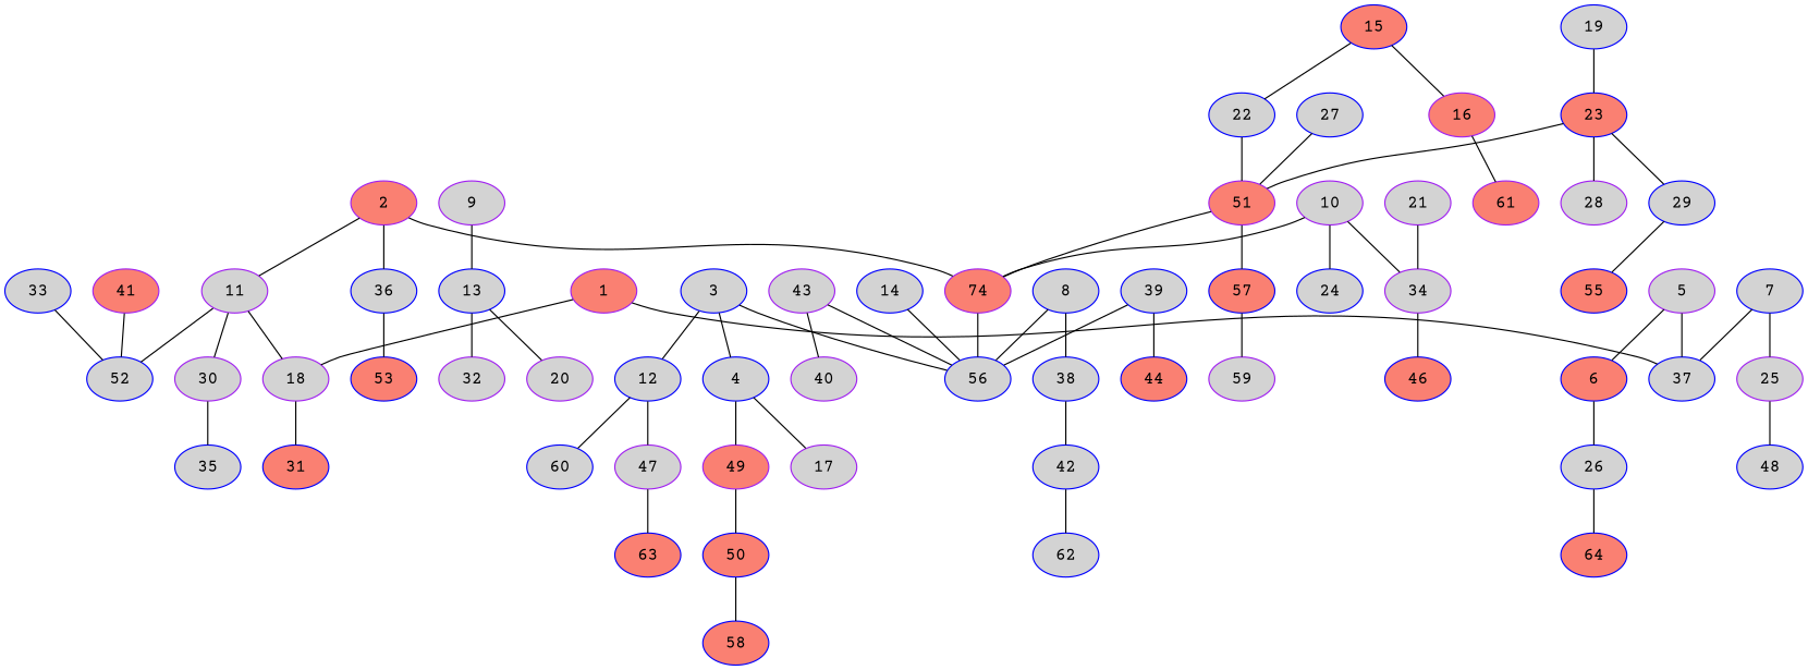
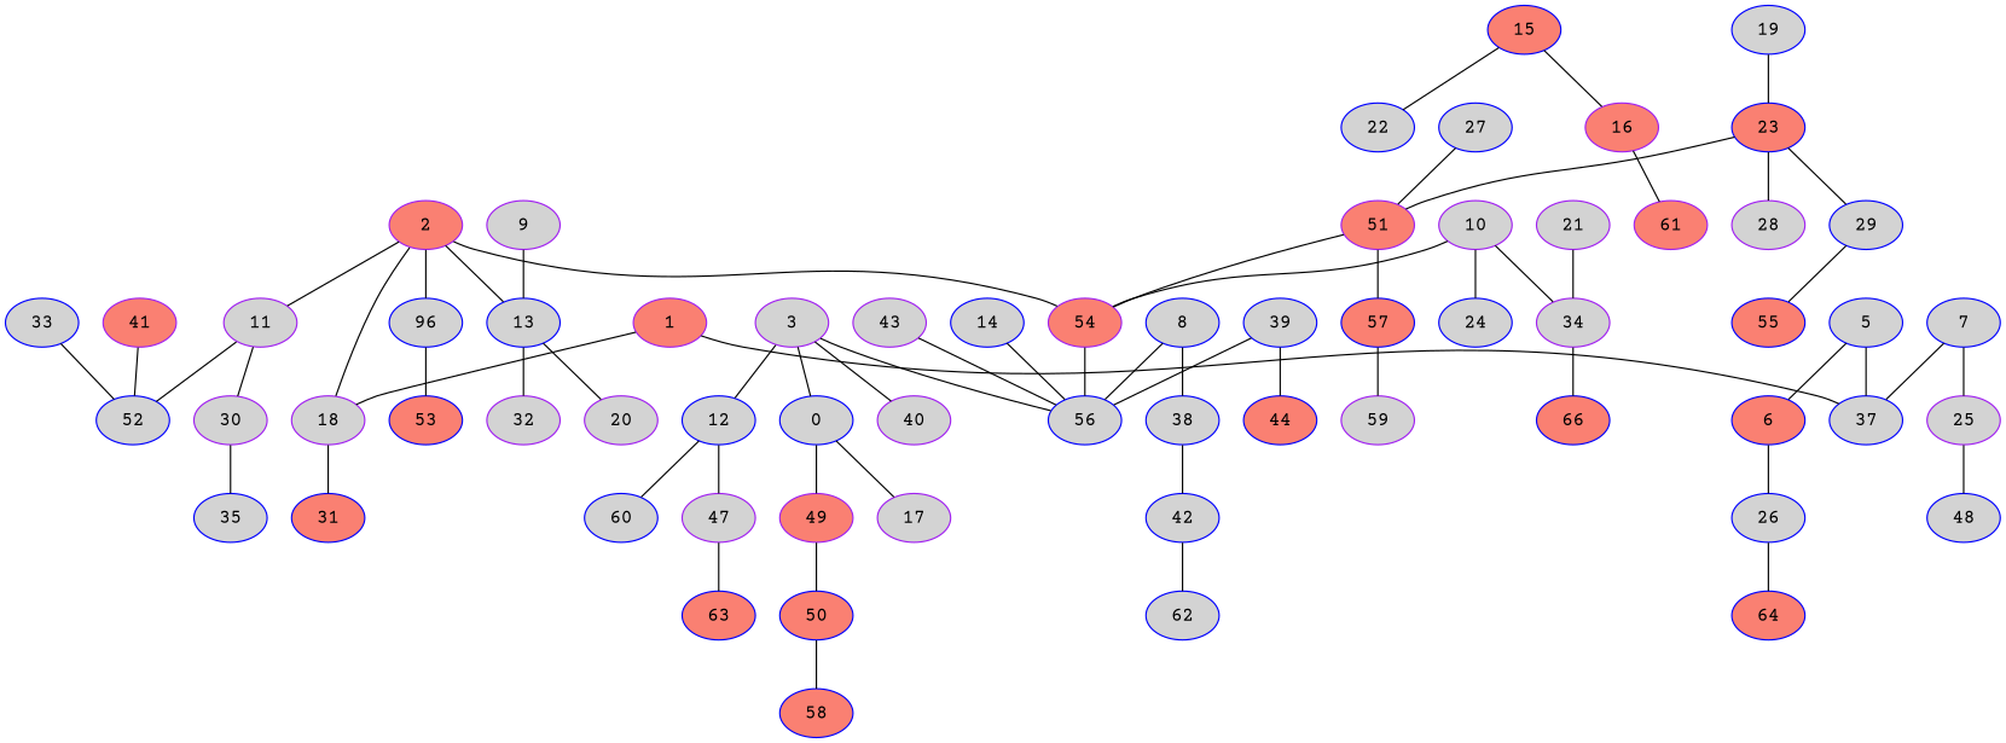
  graph {
    fontname="Courier Prime"
    node [color=blue fillcolor=lightgrey fontname="Courier Prime" style=filled]
    edge [fontname="Courier Prime" weight=1.0]
    1 [color=purple fillcolor=salmon]
    18 [color=purple]
    37
    31 [fillcolor=salmon]
    2 [color=purple fillcolor=salmon]
    11 [color=purple]
    13
-   36
-   54 [color=purple fillcolor=salmon label=74]
+   36 [label=96]
+   54 [color=purple fillcolor=salmon]
    30 [color=purple]
    52
    20 [color=purple]
    32 [color=purple]
    53 [fillcolor=salmon]
    56
-   3
-   4
+   3 [color=purple]
+   4 [label=0]
    12
    40 [color=purple]
    17 [color=purple]
    49 [color=purple fillcolor=salmon]
    47 [color=purple]
    60
    50 [fillcolor=salmon]
-   5 [color=purple]
+   5
    6 [fillcolor=salmon]
    26
    64 [fillcolor=salmon]
    7
    25 [color=purple]
    48
    8
    38
    42
    9 [color=purple]
    10 [color=purple]
    24
    34 [color=purple]
-   46 [fillcolor=salmon]
+   46 [fillcolor=salmon label=66]
    35
    63 [fillcolor=salmon]
    14
    15 [fillcolor=salmon]
    16 [color=purple fillcolor=salmon]
    22
    61 [color=purple fillcolor=salmon]
    51 [color=purple fillcolor=salmon]
    23 [fillcolor=salmon]
    19
    28 [color=purple]
    29
    57 [fillcolor=salmon]
    21 [color=purple]
    55 [fillcolor=salmon]
    27
    33
    62
    39
    44 [fillcolor=salmon]
    41 [color=purple fillcolor=salmon]
    43 [color=purple]
    58 [fillcolor=salmon]
    59 [color=purple]
    1 -- 18
    1 -- 37
    18 -- 31
-   11 -- 18
+   2 -- 18
    2 -- 11
+   2 -- 13
    2 -- 36
    2 -- 54
    11 -- 30
    11 -- 52
    13 -- 20
    13 -- 32
    36 -- 53
    54 -- 56
    30 -- 35
    3 -- 56
    3 -- 4
    3 -- 12
-   43 -- 40
+   3 -- 40
    4 -- 17
    4 -- 49
    12 -- 47
    12 -- 60
    49 -- 50
    47 -- 63
    50 -- 58
    5 -- 37
    5 -- 6
    6 -- 26
    26 -- 64
    7 -- 37
    7 -- 25
    25 -- 48
    8 -- 56
    8 -- 38
    38 -- 42
    42 -- 62
    9 -- 13
    10 -- 54
    10 -- 24
    10 -- 34
    34 -- 46
    14 -- 56
    15 -- 16
    15 -- 22
    16 -- 61
-   22 -- 51
    51 -- 54
    51 -- 57
    23 -- 51
    23 -- 28
    23 -- 29
    19 -- 23
    29 -- 55
    57 -- 59
    21 -- 34
    27 -- 51
    33 -- 52
    39 -- 56
    39 -- 44
    41 -- 52
    43 -- 56
  }
